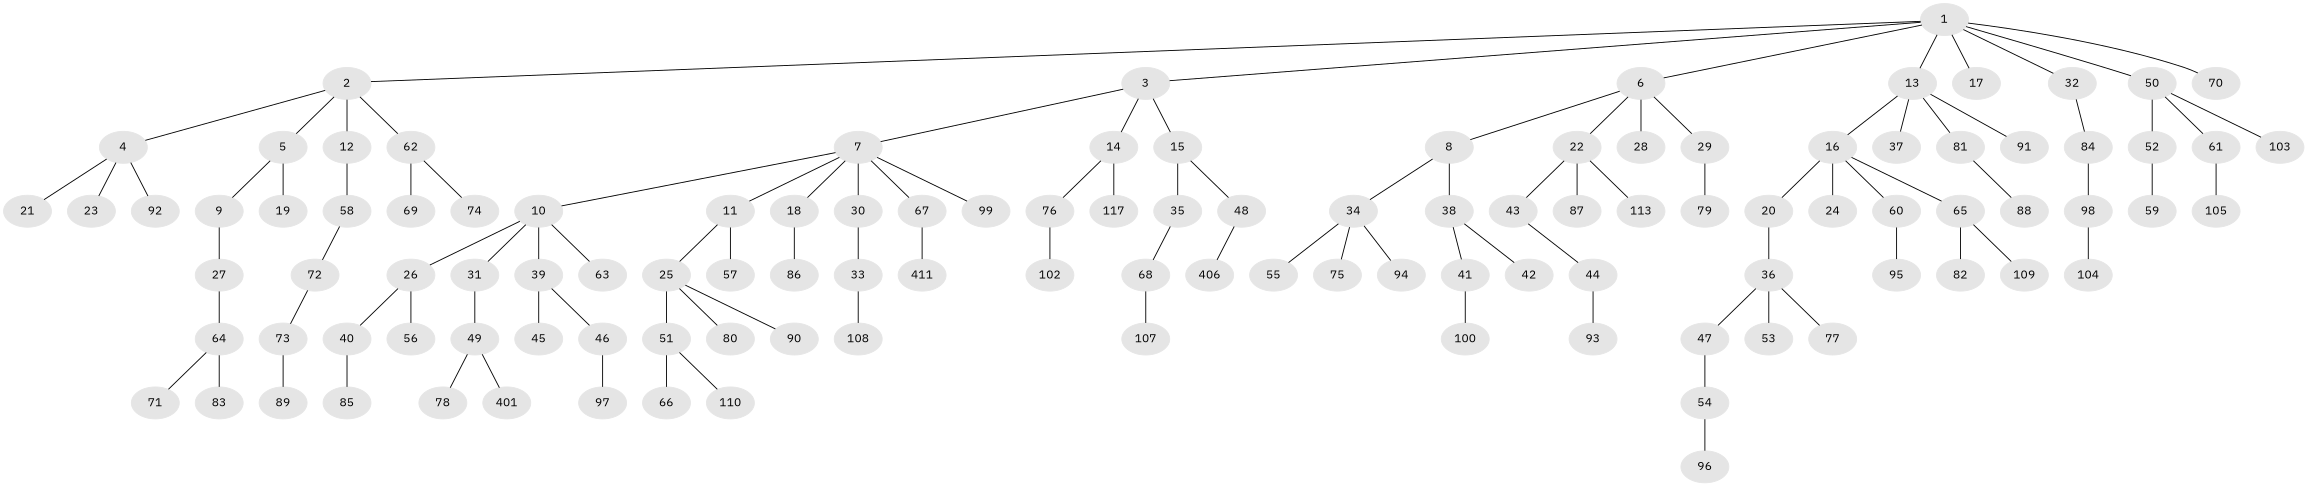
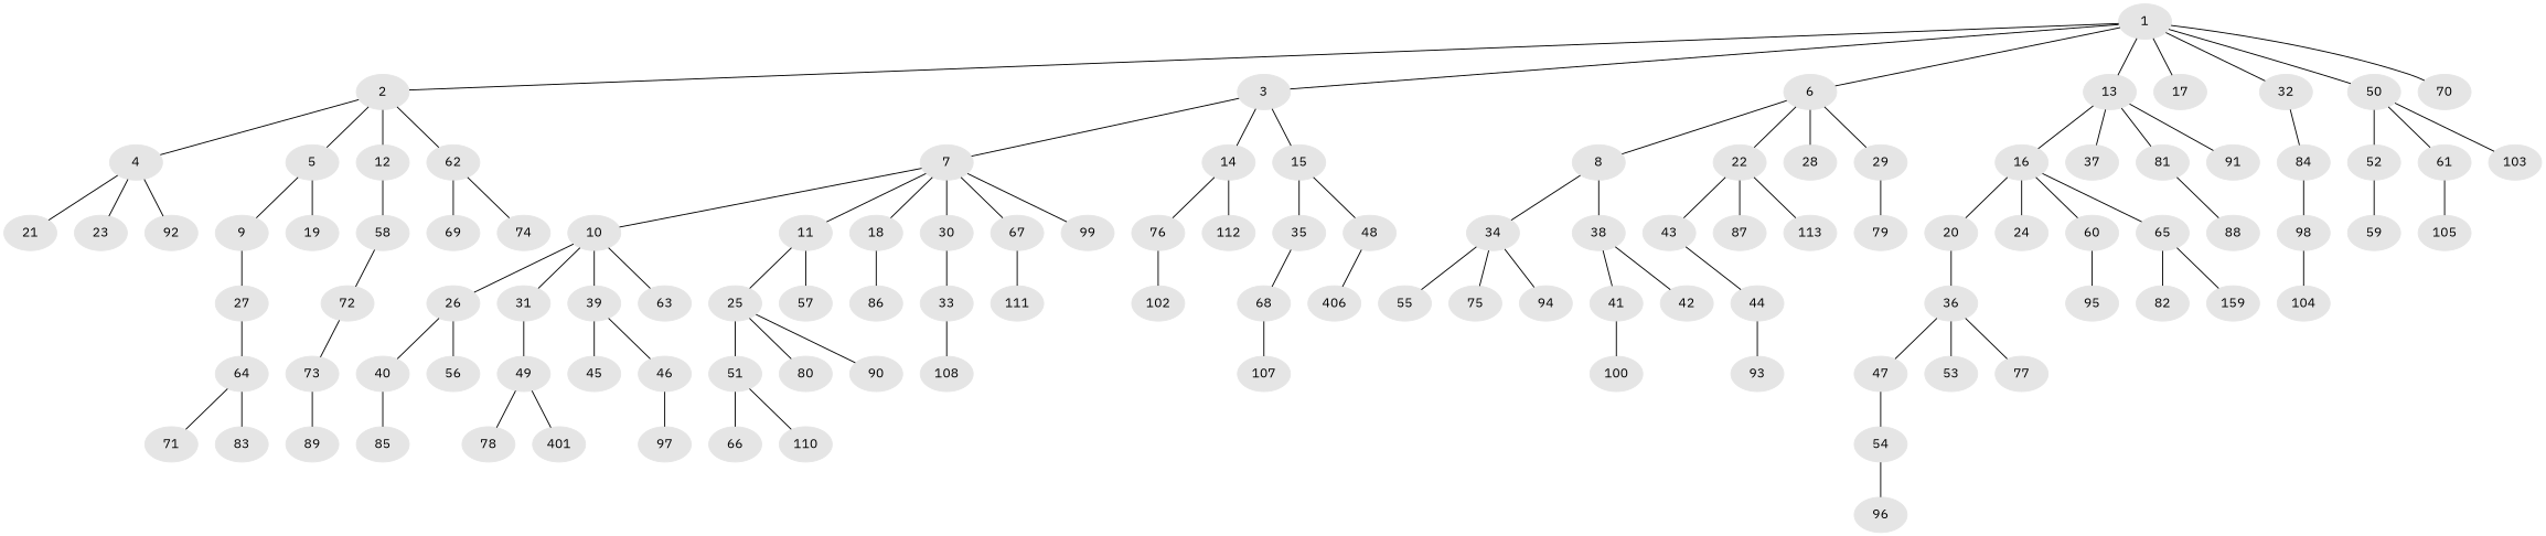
  graph {
    fontname="IBM Plex Sans"
    node [color=gray90 fontname="IBM Plex Sans" style=filled]
    edge [fontname="IBM Plex Sans"]
    1
    2
    3
    6
    13
    17
    32
    50
    70
    4
    5
    12
    62
    7
    14
    15
    8
    22
    28
    29
    16
    37
    81
    91
    84
    52
    61
    103
    21
    23
    92
    9
    19
    58
    69
    74
    10
    11
    18
    30
    67
    99
    76
-   112 [label=117]
+   112
    35
    48
    27
    34
    38
    43
    87
    113
    79
    26
    31
    39
    63
    25
    57
    86
    33
-   111 [label=411]
+   111
    55
    75
    94
    41
    42
    64
    40
    56
    49
    45
    46
    51
    80
    90
    72
    20
    24
    60
    65
    88
    102
    68
    n85 [label=406]
    36
    95
    82
-   109
+   109 [label=159]
    47
    53
    77
    44
    66
    110
    85
    71
    83
    108
    78
    n101 [label=401]
    98
    107
    54
    100
    97
    93
    96
    59
    105
    73
    89
    104
    1 -- 2
    1 -- 3
    1 -- 6
    1 -- 13
    1 -- 17
    1 -- 32
    1 -- 50
    1 -- 70
    2 -- 4
    2 -- 5
    2 -- 12
    2 -- 62
    3 -- 7
    3 -- 14
    3 -- 15
    6 -- 8
    6 -- 22
    6 -- 28
    6 -- 29
    13 -- 16
    13 -- 37
    13 -- 81
    13 -- 91
    32 -- 84
    50 -- 52
    50 -- 61
    50 -- 103
    4 -- 21
    4 -- 23
    4 -- 92
    5 -- 9
    5 -- 19
    12 -- 58
    62 -- 69
    62 -- 74
    7 -- 10
    7 -- 11
    7 -- 18
    7 -- 30
    7 -- 67
    7 -- 99
    14 -- 76
    14 -- 112
    15 -- 35
    15 -- 48
    8 -- 34
    8 -- 38
    22 -- 43
    22 -- 87
    22 -- 113
    29 -- 79
    16 -- 20
    16 -- 24
    16 -- 60
    16 -- 65
    81 -- 88
    84 -- 98
    52 -- 59
    61 -- 105
    9 -- 27
    58 -- 72
    10 -- 26
    10 -- 31
    10 -- 39
    10 -- 63
    11 -- 25
    11 -- 57
    18 -- 86
    30 -- 33
    67 -- 111
    76 -- 102
    35 -- 68
    48 -- n85
    27 -- 64
    34 -- 55
    34 -- 75
    34 -- 94
    38 -- 41
    38 -- 42
    43 -- 44
    26 -- 40
    26 -- 56
    31 -- 49
    39 -- 45
    39 -- 46
    25 -- 51
    25 -- 80
    25 -- 90
    33 -- 108
    41 -- 100
    64 -- 71
    64 -- 83
    40 -- 85
    49 -- 78
    49 -- n101
    46 -- 97
    51 -- 66
    51 -- 110
    72 -- 73
    20 -- 36
    60 -- 95
    65 -- 82
    65 -- 109
    68 -- 107
    36 -- 47
    36 -- 53
    36 -- 77
    47 -- 54
    44 -- 93
    98 -- 104
    54 -- 96
    73 -- 89
  }
